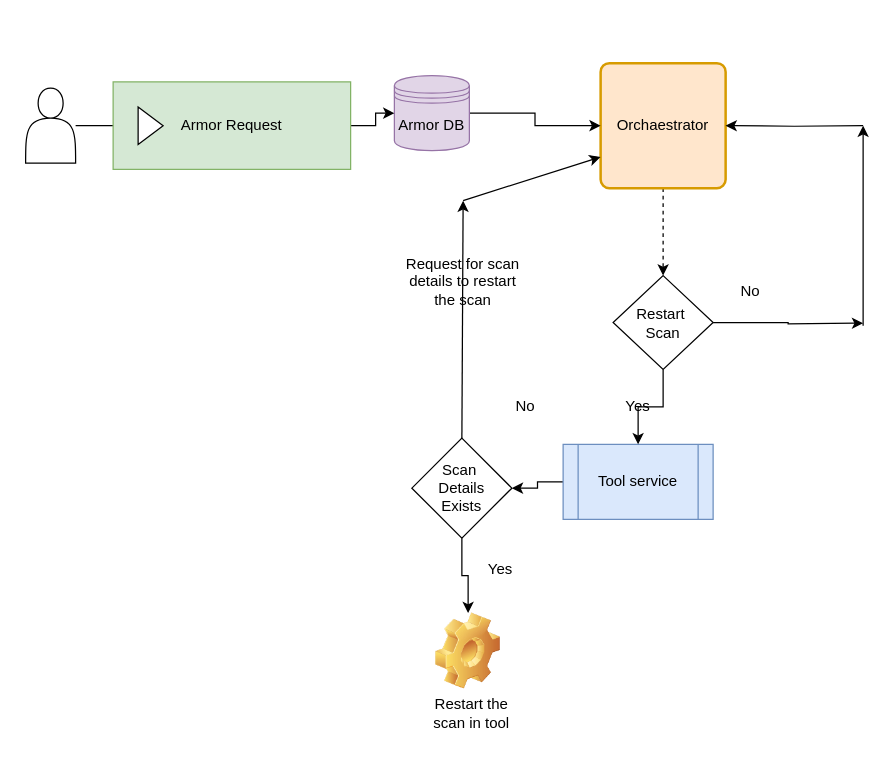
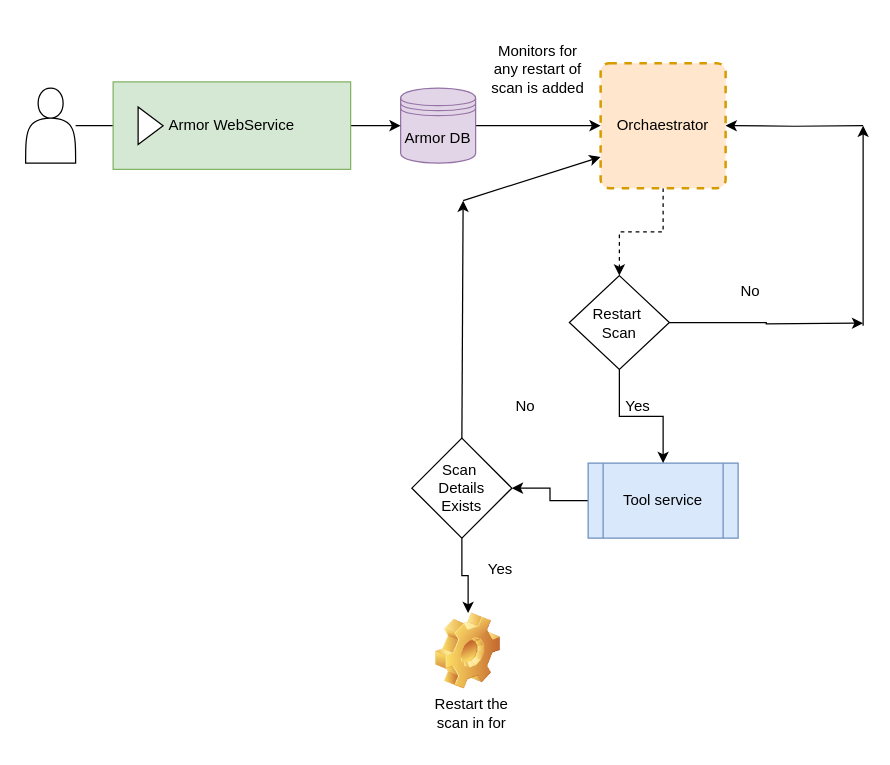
  <mxCell id="0" />
  <mxCell id="1" parent="0" />
  <mxCell id="2" value="" style="edgeStyle=orthogonalEdgeStyle;rounded=0;orthogonalLoop=1;jettySize=auto;html=1;dashed=1;" edge="1" parent="1" source="3" target="16"><mxGeometry relative="1" as="geometry" /></mxCell>
- <mxCell id="3" value="Orchaestrator" style="rounded=1;whiteSpace=wrap;html=1;absoluteArcSize=1;arcSize=14;strokeWidth=2;fillColor=#ffe6cc;strokeColor=#d79b00;" vertex="1" parent="1"><mxGeometry x="480" y="50" width="100" height="100" as="geometry" /></mxCell>
+ <mxCell id="3" value="Orchaestrator" style="rounded=1;whiteSpace=wrap;html=1;absoluteArcSize=1;arcSize=14;strokeWidth=2;fillColor=#ffe6cc;strokeColor=#d79b00;dashed=1;" vertex="1" parent="1"><mxGeometry x="480" y="50" width="100" height="100" as="geometry" /></mxCell>
  <mxCell id="4" value="" style="edgeStyle=orthogonalEdgeStyle;rounded=0;orthogonalLoop=1;jettySize=auto;html=1;" edge="1" parent="1" source="5" target="10"><mxGeometry relative="1" as="geometry" /></mxCell>
  <mxCell id="5" value="" style="shape=actor;whiteSpace=wrap;html=1;" vertex="1" parent="1"><mxGeometry x="20" y="70" width="40" height="60" as="geometry" /></mxCell>
  <mxCell id="6" value="" style="edgeStyle=orthogonalEdgeStyle;rounded=0;orthogonalLoop=1;jettySize=auto;html=1;" edge="1" parent="1" source="7" target="3"><mxGeometry relative="1" as="geometry" /></mxCell>
- <mxCell id="7" value="Armor DB" style="shape=datastore;whiteSpace=wrap;html=1;fillColor=#e1d5e7;strokeColor=#9673a6;" vertex="1" parent="1"><mxGeometry x="315" y="60" width="60" height="60" as="geometry" /></mxCell>
+ <mxCell id="7" value="Armor DB" style="shape=datastore;whiteSpace=wrap;html=1;fillColor=#e1d5e7;strokeColor=#9673a6;" vertex="1" parent="1"><mxGeometry x="320" y="70" width="60" height="60" as="geometry" /></mxCell>
  <mxCell id="8" value="" style="edgeStyle=orthogonalEdgeStyle;rounded=0;orthogonalLoop=1;jettySize=auto;html=1;" edge="1" parent="1" source="9" target="7"><mxGeometry relative="1" as="geometry" /></mxCell>
- <mxCell id="9" value="Armor Request" style="html=1;whiteSpace=wrap;container=1;recursiveResize=0;collapsible=0;fillColor=#d5e8d4;strokeColor=#82b366;" vertex="1" parent="1"><mxGeometry x="90" y="65" width="190" height="70" as="geometry" /></mxCell>
+ <mxCell id="9" value="Armor WebService" style="html=1;whiteSpace=wrap;container=1;recursiveResize=0;collapsible=0;fillColor=#d5e8d4;strokeColor=#82b366;" vertex="1" parent="1"><mxGeometry x="90" y="65" width="190" height="70" as="geometry" /></mxCell>
  <mxCell id="10" value="" style="triangle;html=1;whiteSpace=wrap;" vertex="1" parent="9"><mxGeometry x="20" y="20" width="20" height="30" as="geometry" /></mxCell>
+ <mxCell id="11" value="Monitors for any restart of scan is added" style="text;html=1;align=center;verticalAlign=middle;whiteSpace=wrap;rounded=0;" vertex="1" parent="1"><mxGeometry x="390" y="20" width="80" height="70" as="geometry" /></mxCell>
  <mxCell id="12" value="" style="edgeStyle=orthogonalEdgeStyle;rounded=0;orthogonalLoop=1;jettySize=auto;html=1;" edge="1" parent="1" source="13" target="22"><mxGeometry relative="1" as="geometry" /></mxCell>
- <mxCell id="13" value="Tool service" style="shape=process;whiteSpace=wrap;html=1;backgroundOutline=1;fillColor=#dae8fc;strokeColor=#6c8ebf;" vertex="1" parent="1"><mxGeometry x="450" y="355" width="120" height="60" as="geometry" /></mxCell>
+ <mxCell id="13" value="Tool service" style="shape=process;whiteSpace=wrap;html=1;backgroundOutline=1;fillColor=#dae8fc;strokeColor=#6c8ebf;" vertex="1" parent="1"><mxGeometry x="470" y="370" width="120" height="60" as="geometry" /></mxCell>
  <mxCell id="14" value="" style="edgeStyle=orthogonalEdgeStyle;rounded=0;orthogonalLoop=1;jettySize=auto;html=1;" edge="1" parent="1" source="16"><mxGeometry relative="1" as="geometry"><mxPoint x="690" y="258" as="targetPoint" /></mxGeometry></mxCell>
  <mxCell id="15" value="" style="edgeStyle=orthogonalEdgeStyle;rounded=0;orthogonalLoop=1;jettySize=auto;html=1;" edge="1" parent="1" source="16" target="13"><mxGeometry relative="1" as="geometry" /></mxCell>
- <mxCell id="16" value="&lt;div&gt;&lt;br&gt;&lt;/div&gt;Restart&amp;nbsp;&lt;div&gt;Scan&lt;div&gt;&lt;br&gt;&lt;/div&gt;&lt;/div&gt;" style="rhombus;whiteSpace=wrap;html=1;" vertex="1" parent="1"><mxGeometry x="490" y="220" width="80" height="75" as="geometry" /></mxCell>
+ <mxCell id="16" value="&lt;div&gt;&lt;br&gt;&lt;/div&gt;Restart&amp;nbsp;&lt;div&gt;Scan&lt;div&gt;&lt;br&gt;&lt;/div&gt;&lt;/div&gt;" style="rhombus;whiteSpace=wrap;html=1;" vertex="1" parent="1"><mxGeometry x="455" y="220" width="80" height="75" as="geometry" /></mxCell>
  <mxCell id="17" value="" style="edgeStyle=orthogonalEdgeStyle;rounded=0;orthogonalLoop=1;jettySize=auto;html=1;" edge="1" parent="1"><mxGeometry relative="1" as="geometry"><mxPoint x="690" y="260" as="sourcePoint" /><mxPoint x="690" y="100" as="targetPoint" /></mxGeometry></mxCell>
  <mxCell id="18" value="" style="edgeStyle=orthogonalEdgeStyle;rounded=0;orthogonalLoop=1;jettySize=auto;html=1;" edge="1" parent="1" target="3"><mxGeometry relative="1" as="geometry"><mxPoint x="690" y="100" as="sourcePoint" /></mxGeometry></mxCell>
  <mxCell id="19" value="No&lt;div&gt;&lt;br&gt;&lt;/div&gt;" style="text;html=1;align=center;verticalAlign=middle;whiteSpace=wrap;rounded=0;" vertex="1" parent="1"><mxGeometry x="570" y="225" width="60" height="30" as="geometry" /></mxCell>
  <mxCell id="20" value="Yes" style="text;html=1;align=center;verticalAlign=middle;whiteSpace=wrap;rounded=0;" vertex="1" parent="1"><mxGeometry x="480" y="310" width="60" height="30" as="geometry" /></mxCell>
  <mxCell id="21" value="" style="edgeStyle=orthogonalEdgeStyle;rounded=0;orthogonalLoop=1;jettySize=auto;html=1;" edge="1" parent="1" source="22" target="23"><mxGeometry relative="1" as="geometry" /></mxCell>
  <mxCell id="22" value="Scan&amp;nbsp;&lt;div&gt;Details&lt;div&gt;Exists&lt;/div&gt;&lt;/div&gt;" style="rhombus;whiteSpace=wrap;html=1;" vertex="1" parent="1"><mxGeometry x="329" y="350" width="80" height="80" as="geometry" /></mxCell>
  <mxCell id="23" value="" style="shape=image;html=1;verticalLabelPosition=bottom;verticalAlign=top;imageAspect=1;aspect=fixed;image=img/clipart/Gear_128x128.png" vertex="1" parent="1"><mxGeometry x="348" y="490" width="52" height="61" as="geometry" /></mxCell>
  <mxCell id="24" value="Yes" style="text;html=1;align=center;verticalAlign=middle;whiteSpace=wrap;rounded=0;" vertex="1" parent="1"><mxGeometry x="370" y="440" width="60" height="30" as="geometry" /></mxCell>
- <mxCell id="25" value="Restart the scan in tool" style="text;html=1;align=center;verticalAlign=middle;whiteSpace=wrap;rounded=0;" vertex="1" parent="1"><mxGeometry x="344" y="550" width="66" height="40" as="geometry" /></mxCell>
+ <mxCell id="25" value="Restart the scan in for" style="text;html=1;align=center;verticalAlign=middle;whiteSpace=wrap;rounded=0;" vertex="1" parent="1"><mxGeometry x="344" y="550" width="66" height="40" as="geometry" /></mxCell>
  <mxCell id="26" value="No" style="text;html=1;align=center;verticalAlign=middle;whiteSpace=wrap;rounded=0;" vertex="1" parent="1"><mxGeometry x="390" y="310" width="60" height="30" as="geometry" /></mxCell>
  <mxCell id="27" value="" style="endArrow=classic;html=1;rounded=0;exitX=0.5;exitY=0;exitDx=0;exitDy=0;" edge="1" parent="1" source="22"><mxGeometry width="50" height="50" relative="1" as="geometry"><mxPoint x="380" y="240" as="sourcePoint" /><mxPoint x="370" y="160" as="targetPoint" /></mxGeometry></mxCell>
- <mxCell id="28" value="Request for scan details to restart the scan" style="text;html=1;align=center;verticalAlign=middle;whiteSpace=wrap;rounded=0;" vertex="1" parent="1"><mxGeometry x="320" y="200" width="100" height="50" as="geometry" /></mxCell>
  <mxCell id="29" value="" style="endArrow=classic;html=1;rounded=0;entryX=0;entryY=0.75;entryDx=0;entryDy=0;" edge="1" parent="1" target="3"><mxGeometry width="50" height="50" relative="1" as="geometry"><mxPoint x="370" y="160" as="sourcePoint" /><mxPoint x="430" y="190" as="targetPoint" /></mxGeometry></mxCell>
